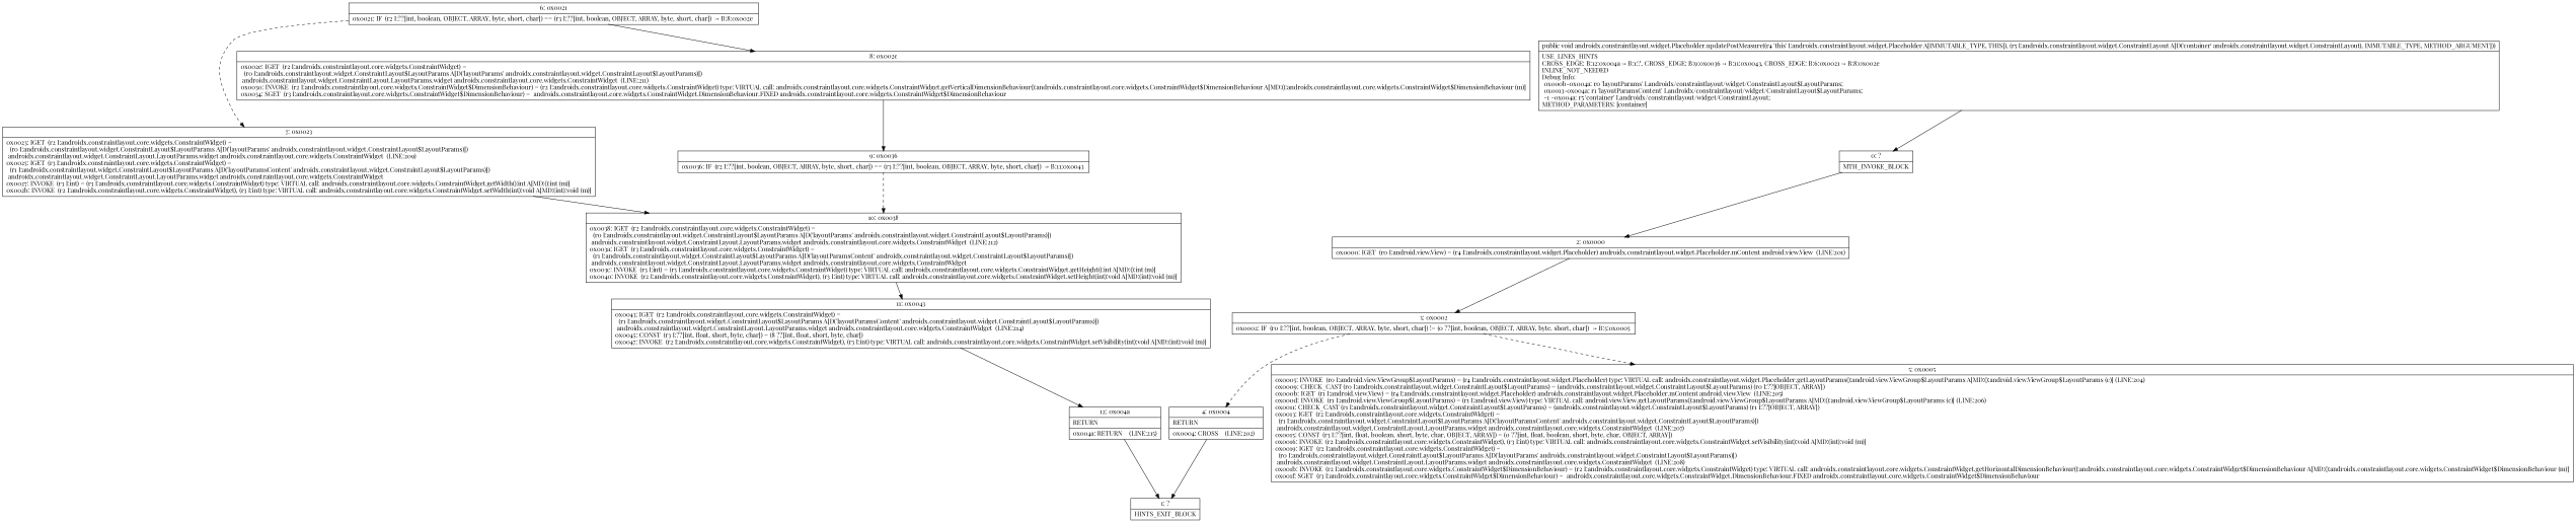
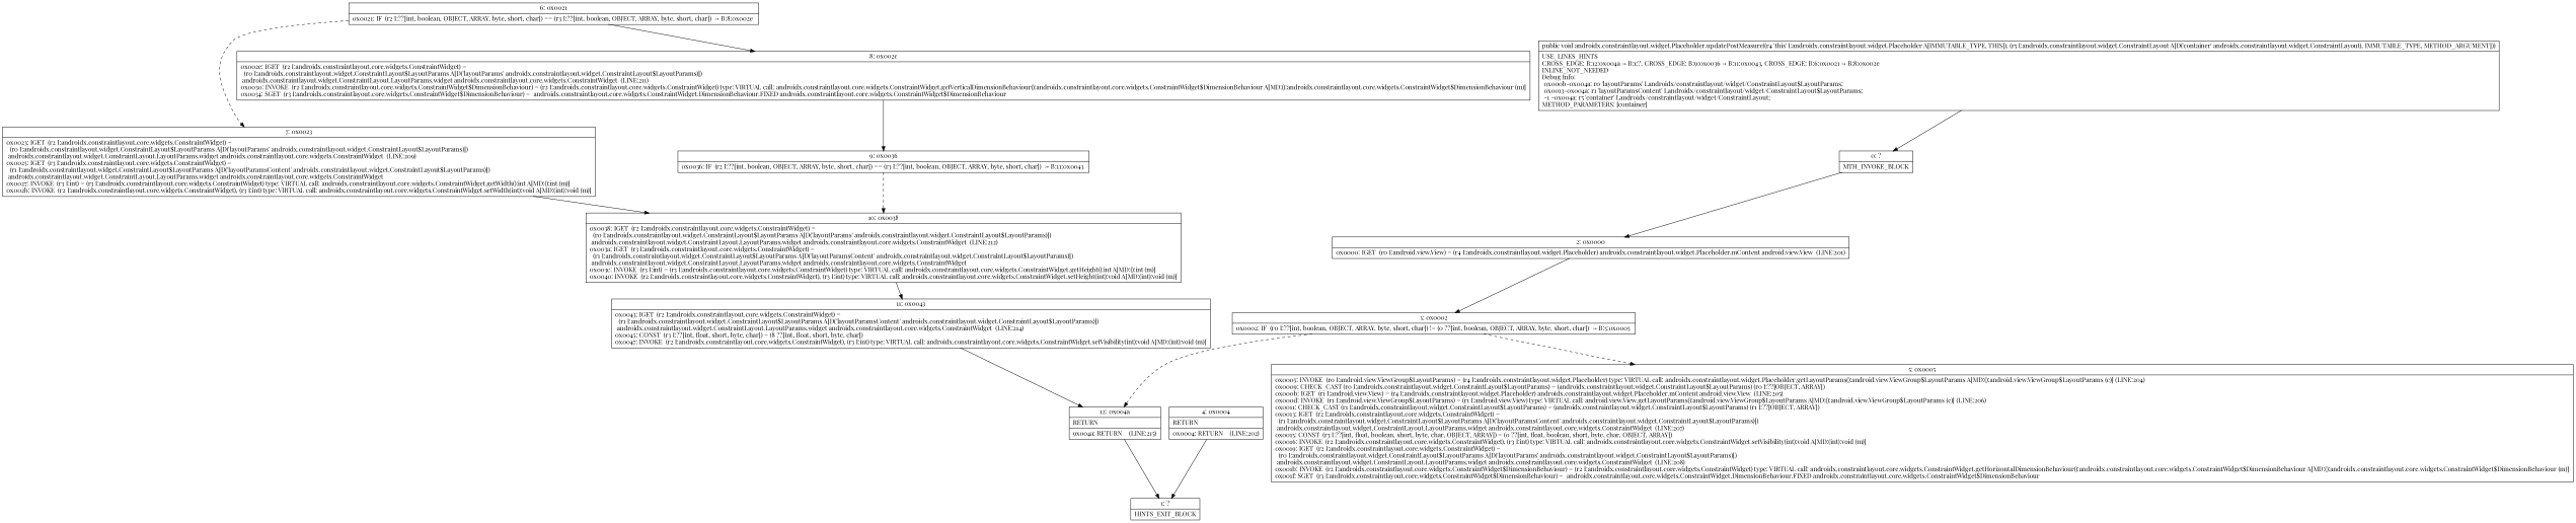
  digraph {
    fontname="Playfair Display"
    node [fontname="Playfair Display" shape=record]
    edge [fontname="Playfair Display"]
    n1 [label="{0\:\ ?|MTH_INVOKE_BLOCK\l}"]
    n2 [label="{2\:\ 0x0000|0x0000: IGET  (r0 I:android.view.View) = (r4 I:androidx.constraintlayout.widget.Placeholder) androidx.constraintlayout.widget.Placeholder.mContent android.view.View  (LINE:201)\l}"]
    n3 [label="{3\:\ 0x0002|0x0002: IF  (r0 I:??[int, boolean, OBJECT, ARRAY, byte, short, char]) != (0 ??[int, boolean, OBJECT, ARRAY, byte, short, char])  \-\> B:5:0x0005 \l}"]
-   n4 [label="{4\:\ 0x0004|RETURN\l|0x0004: CROSS    (LINE:202)\l}"]
+   n4 [label="{4\:\ 0x0004|RETURN\l|0x0004: RETURN    (LINE:202)\l}"]
    n5 [label="{5\:\ 0x0005|0x0005: INVOKE  (r0 I:android.view.ViewGroup$LayoutParams) = (r4 I:androidx.constraintlayout.widget.Placeholder) type: VIRTUAL call: androidx.constraintlayout.widget.Placeholder.getLayoutParams():android.view.ViewGroup$LayoutParams A[MD:():android.view.ViewGroup$LayoutParams (c)] (LINE:204)\l0x0009: CHECK_CAST (r0 I:androidx.constraintlayout.widget.ConstraintLayout$LayoutParams) = (androidx.constraintlayout.widget.ConstraintLayout$LayoutParams) (r0 I:??[OBJECT, ARRAY]) \l0x000b: IGET  (r1 I:android.view.View) = (r4 I:androidx.constraintlayout.widget.Placeholder) androidx.constraintlayout.widget.Placeholder.mContent android.view.View  (LINE:205)\l0x000d: INVOKE  (r1 I:android.view.ViewGroup$LayoutParams) = (r1 I:android.view.View) type: VIRTUAL call: android.view.View.getLayoutParams():android.view.ViewGroup$LayoutParams A[MD:():android.view.ViewGroup$LayoutParams (c)] (LINE:206)\l0x0011: CHECK_CAST (r1 I:androidx.constraintlayout.widget.ConstraintLayout$LayoutParams) = (androidx.constraintlayout.widget.ConstraintLayout$LayoutParams) (r1 I:??[OBJECT, ARRAY]) \l0x0013: IGET  (r2 I:androidx.constraintlayout.core.widgets.ConstraintWidget) = \l  (r1 I:androidx.constraintlayout.widget.ConstraintLayout$LayoutParams A[D('layoutParamsContent' androidx.constraintlayout.widget.ConstraintLayout$LayoutParams)])\l androidx.constraintlayout.widget.ConstraintLayout.LayoutParams.widget androidx.constraintlayout.core.widgets.ConstraintWidget  (LINE:207)\l0x0015: CONST  (r3 I:??[int, float, boolean, short, byte, char, OBJECT, ARRAY]) = (0 ??[int, float, boolean, short, byte, char, OBJECT, ARRAY]) \l0x0016: INVOKE  (r2 I:androidx.constraintlayout.core.widgets.ConstraintWidget), (r3 I:int) type: VIRTUAL call: androidx.constraintlayout.core.widgets.ConstraintWidget.setVisibility(int):void A[MD:(int):void (m)]\l0x0019: IGET  (r2 I:androidx.constraintlayout.core.widgets.ConstraintWidget) = \l  (r0 I:androidx.constraintlayout.widget.ConstraintLayout$LayoutParams A[D('layoutParams' androidx.constraintlayout.widget.ConstraintLayout$LayoutParams)])\l androidx.constraintlayout.widget.ConstraintLayout.LayoutParams.widget androidx.constraintlayout.core.widgets.ConstraintWidget  (LINE:208)\l0x001b: INVOKE  (r2 I:androidx.constraintlayout.core.widgets.ConstraintWidget$DimensionBehaviour) = (r2 I:androidx.constraintlayout.core.widgets.ConstraintWidget) type: VIRTUAL call: androidx.constraintlayout.core.widgets.ConstraintWidget.getHorizontalDimensionBehaviour():androidx.constraintlayout.core.widgets.ConstraintWidget$DimensionBehaviour A[MD:():androidx.constraintlayout.core.widgets.ConstraintWidget$DimensionBehaviour (m)]\l0x001f: SGET  (r3 I:androidx.constraintlayout.core.widgets.ConstraintWidget$DimensionBehaviour) =  androidx.constraintlayout.core.widgets.ConstraintWidget.DimensionBehaviour.FIXED androidx.constraintlayout.core.widgets.ConstraintWidget$DimensionBehaviour \l}"]
    n6 [label="{1\:\ ?|HINTS_EXIT_BLOCK\l}"]
    n7 [label="{6\:\ 0x0021|0x0021: IF  (r2 I:??[int, boolean, OBJECT, ARRAY, byte, short, char]) == (r3 I:??[int, boolean, OBJECT, ARRAY, byte, short, char])  \-\> B:8:0x002e \l}"]
    n8 [label="{7\:\ 0x0023|0x0023: IGET  (r2 I:androidx.constraintlayout.core.widgets.ConstraintWidget) = \l  (r0 I:androidx.constraintlayout.widget.ConstraintLayout$LayoutParams A[D('layoutParams' androidx.constraintlayout.widget.ConstraintLayout$LayoutParams)])\l androidx.constraintlayout.widget.ConstraintLayout.LayoutParams.widget androidx.constraintlayout.core.widgets.ConstraintWidget  (LINE:209)\l0x0025: IGET  (r3 I:androidx.constraintlayout.core.widgets.ConstraintWidget) = \l  (r1 I:androidx.constraintlayout.widget.ConstraintLayout$LayoutParams A[D('layoutParamsContent' androidx.constraintlayout.widget.ConstraintLayout$LayoutParams)])\l androidx.constraintlayout.widget.ConstraintLayout.LayoutParams.widget androidx.constraintlayout.core.widgets.ConstraintWidget \l0x0027: INVOKE  (r3 I:int) = (r3 I:androidx.constraintlayout.core.widgets.ConstraintWidget) type: VIRTUAL call: androidx.constraintlayout.core.widgets.ConstraintWidget.getWidth():int A[MD:():int (m)]\l0x002b: INVOKE  (r2 I:androidx.constraintlayout.core.widgets.ConstraintWidget), (r3 I:int) type: VIRTUAL call: androidx.constraintlayout.core.widgets.ConstraintWidget.setWidth(int):void A[MD:(int):void (m)]\l}"]
    n9 [label="{8\:\ 0x002e|0x002e: IGET  (r2 I:androidx.constraintlayout.core.widgets.ConstraintWidget) = \l  (r0 I:androidx.constraintlayout.widget.ConstraintLayout$LayoutParams A[D('layoutParams' androidx.constraintlayout.widget.ConstraintLayout$LayoutParams)])\l androidx.constraintlayout.widget.ConstraintLayout.LayoutParams.widget androidx.constraintlayout.core.widgets.ConstraintWidget  (LINE:211)\l0x0030: INVOKE  (r2 I:androidx.constraintlayout.core.widgets.ConstraintWidget$DimensionBehaviour) = (r2 I:androidx.constraintlayout.core.widgets.ConstraintWidget) type: VIRTUAL call: androidx.constraintlayout.core.widgets.ConstraintWidget.getVerticalDimensionBehaviour():androidx.constraintlayout.core.widgets.ConstraintWidget$DimensionBehaviour A[MD:():androidx.constraintlayout.core.widgets.ConstraintWidget$DimensionBehaviour (m)]\l0x0034: SGET  (r3 I:androidx.constraintlayout.core.widgets.ConstraintWidget$DimensionBehaviour) =  androidx.constraintlayout.core.widgets.ConstraintWidget.DimensionBehaviour.FIXED androidx.constraintlayout.core.widgets.ConstraintWidget$DimensionBehaviour \l}"]
    n10 [label="{10\:\ 0x0038|0x0038: IGET  (r2 I:androidx.constraintlayout.core.widgets.ConstraintWidget) = \l  (r0 I:androidx.constraintlayout.widget.ConstraintLayout$LayoutParams A[D('layoutParams' androidx.constraintlayout.widget.ConstraintLayout$LayoutParams)])\l androidx.constraintlayout.widget.ConstraintLayout.LayoutParams.widget androidx.constraintlayout.core.widgets.ConstraintWidget  (LINE:212)\l0x003a: IGET  (r3 I:androidx.constraintlayout.core.widgets.ConstraintWidget) = \l  (r1 I:androidx.constraintlayout.widget.ConstraintLayout$LayoutParams A[D('layoutParamsContent' androidx.constraintlayout.widget.ConstraintLayout$LayoutParams)])\l androidx.constraintlayout.widget.ConstraintLayout.LayoutParams.widget androidx.constraintlayout.core.widgets.ConstraintWidget \l0x003c: INVOKE  (r3 I:int) = (r3 I:androidx.constraintlayout.core.widgets.ConstraintWidget) type: VIRTUAL call: androidx.constraintlayout.core.widgets.ConstraintWidget.getHeight():int A[MD:():int (m)]\l0x0040: INVOKE  (r2 I:androidx.constraintlayout.core.widgets.ConstraintWidget), (r3 I:int) type: VIRTUAL call: androidx.constraintlayout.core.widgets.ConstraintWidget.setHeight(int):void A[MD:(int):void (m)]\l}"]
    n11 [label="{9\:\ 0x0036|0x0036: IF  (r2 I:??[int, boolean, OBJECT, ARRAY, byte, short, char]) == (r3 I:??[int, boolean, OBJECT, ARRAY, byte, short, char])  \-\> B:11:0x0043 \l}"]
    n12 [label="{11\:\ 0x0043|0x0043: IGET  (r2 I:androidx.constraintlayout.core.widgets.ConstraintWidget) = \l  (r1 I:androidx.constraintlayout.widget.ConstraintLayout$LayoutParams A[D('layoutParamsContent' androidx.constraintlayout.widget.ConstraintLayout$LayoutParams)])\l androidx.constraintlayout.widget.ConstraintLayout.LayoutParams.widget androidx.constraintlayout.core.widgets.ConstraintWidget  (LINE:214)\l0x0045: CONST  (r3 I:??[int, float, short, byte, char]) = (8 ??[int, float, short, byte, char]) \l0x0047: INVOKE  (r2 I:androidx.constraintlayout.core.widgets.ConstraintWidget), (r3 I:int) type: VIRTUAL call: androidx.constraintlayout.core.widgets.ConstraintWidget.setVisibility(int):void A[MD:(int):void (m)]\l}"]
-   n13 [label="{12\:\ 0x004a|RETURN\l|0x004a: RETURN    (LINE:215)\l}"]
+   n13 [label="{12\:\ 0x004a|RETURN\l|9x004a: RETURN    (LINE:215)\l}"]
    n14 [label="{public void androidx.constraintlayout.widget.Placeholder.updatePostMeasure((r4 'this' I:androidx.constraintlayout.widget.Placeholder A[IMMUTABLE_TYPE, THIS]), (r5 I:androidx.constraintlayout.widget.ConstraintLayout A[D('container' androidx.constraintlayout.widget.ConstraintLayout), IMMUTABLE_TYPE, METHOD_ARGUMENT]))  | USE_LINES_HINTS\lCROSS_EDGE: B:12:0x004a \-\> B:1:?, CROSS_EDGE: B:9:0x0036 \-\> B:11:0x0043, CROSS_EDGE: B:6:0x0021 \-\> B:8:0x002e\lINLINE_NOT_NEEDED\lDebug Info:\l  0x000b\-0x004a: r0 'layoutParams' Landroidx\/constraintlayout\/widget\/ConstraintLayout$LayoutParams;\l  0x0013\-0x004a: r1 'layoutParamsContent' Landroidx\/constraintlayout\/widget\/ConstraintLayout$LayoutParams;\l  \-1 \-0x004a: r5 'container' Landroidx\/constraintlayout\/widget\/ConstraintLayout;\lMETHOD_PARAMETERS: [container]\l}"]
    n1 -> n2
    n2 -> n3
-   n3 -> n4 [style=dashed]
+   n3 -> n13 [style=dashed]
    n3 -> n5 [style=dashed]
    n4 -> n6
    n7 -> n8 [style=dashed]
    n7 -> n9
    n8 -> n10
    n9 -> n11
    n10 -> n12
    n11 -> n10 [style=dashed]
    n12 -> n13
    n13 -> n6
    n14 -> n1
  }
